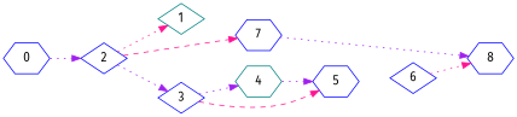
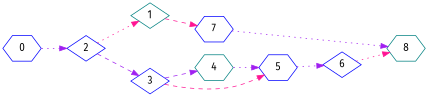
  digraph {
    fontname="Fira Sans"
    rankdir=LR
    node [color=blue fontname="Fira Sans" shape=hexagon]
    edge [color=purple fontname="Fira Sans" style=dotted]
    2 [shape=diamond]
    0
    1 [color=teal shape=diamond]
    3 [shape=diamond]
    7
    4 [color=teal]
    5
-   8
+   8 [color=teal]
    6 [shape=diamond]
    2 -> 1 [color=deeppink]
-   2 -> 3
-   2 -> 7 [color=deeppink style=dashed]
+   2 -> 3 [style=dashed]
+   1 -> 7 [color=deeppink style=dashed]
    0 -> 2
-   3 -> 4
+   3 -> 4 [style=dashed]
    3 -> 5 [color=deeppink style=dashed]
    7 -> 8
    4 -> 5
+   5 -> 6
    6 -> 8 [color=deeppink]
  }
